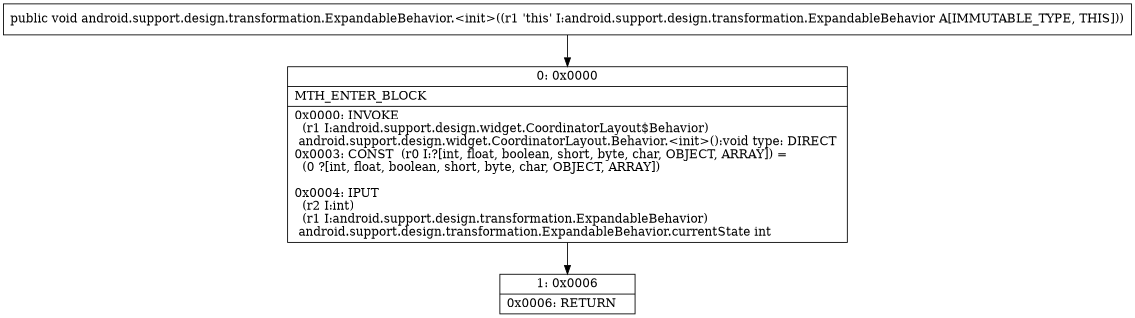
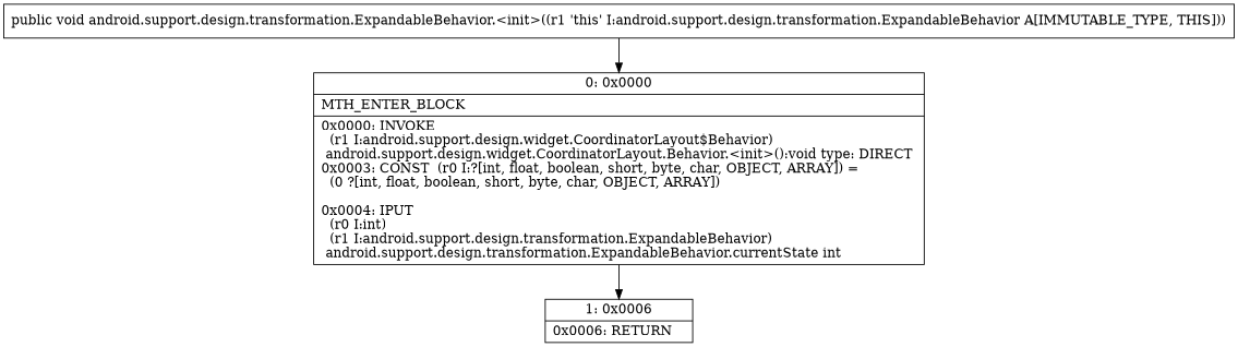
  digraph {
    node [shape=record]
-   n1 [label="{0\:\ 0x0000|MTH_ENTER_BLOCK\l|0x0000: INVOKE  \l  (r1 I:android.support.design.widget.CoordinatorLayout$Behavior)\l android.support.design.widget.CoordinatorLayout.Behavior.\<init\>():void type: DIRECT \l0x0003: CONST  (r0 I:?[int, float, boolean, short, byte, char, OBJECT, ARRAY]) = \l  (0 ?[int, float, boolean, short, byte, char, OBJECT, ARRAY])\l \l0x0004: IPUT  \l  (r2 I:int)\l  (r1 I:android.support.design.transformation.ExpandableBehavior)\l android.support.design.transformation.ExpandableBehavior.currentState int \l}"]
+   n1 [label="{0\:\ 0x0000|MTH_ENTER_BLOCK\l|0x0000: INVOKE  \l  (r1 I:android.support.design.widget.CoordinatorLayout$Behavior)\l android.support.design.widget.CoordinatorLayout.Behavior.\<init\>():void type: DIRECT \l0x0003: CONST  (r0 I:?[int, float, boolean, short, byte, char, OBJECT, ARRAY]) = \l  (0 ?[int, float, boolean, short, byte, char, OBJECT, ARRAY])\l \l0x0004: IPUT  \l  (r0 I:int)\l  (r1 I:android.support.design.transformation.ExpandableBehavior)\l android.support.design.transformation.ExpandableBehavior.currentState int \l}"]
    n2 [label="{1\:\ 0x0006|0x0006: RETURN   \l}"]
    n3 [label="{public void android.support.design.transformation.ExpandableBehavior.\<init\>((r1 'this' I:android.support.design.transformation.ExpandableBehavior A[IMMUTABLE_TYPE, THIS])) }"]
    n1 -> n2
    n3 -> n1
  }
